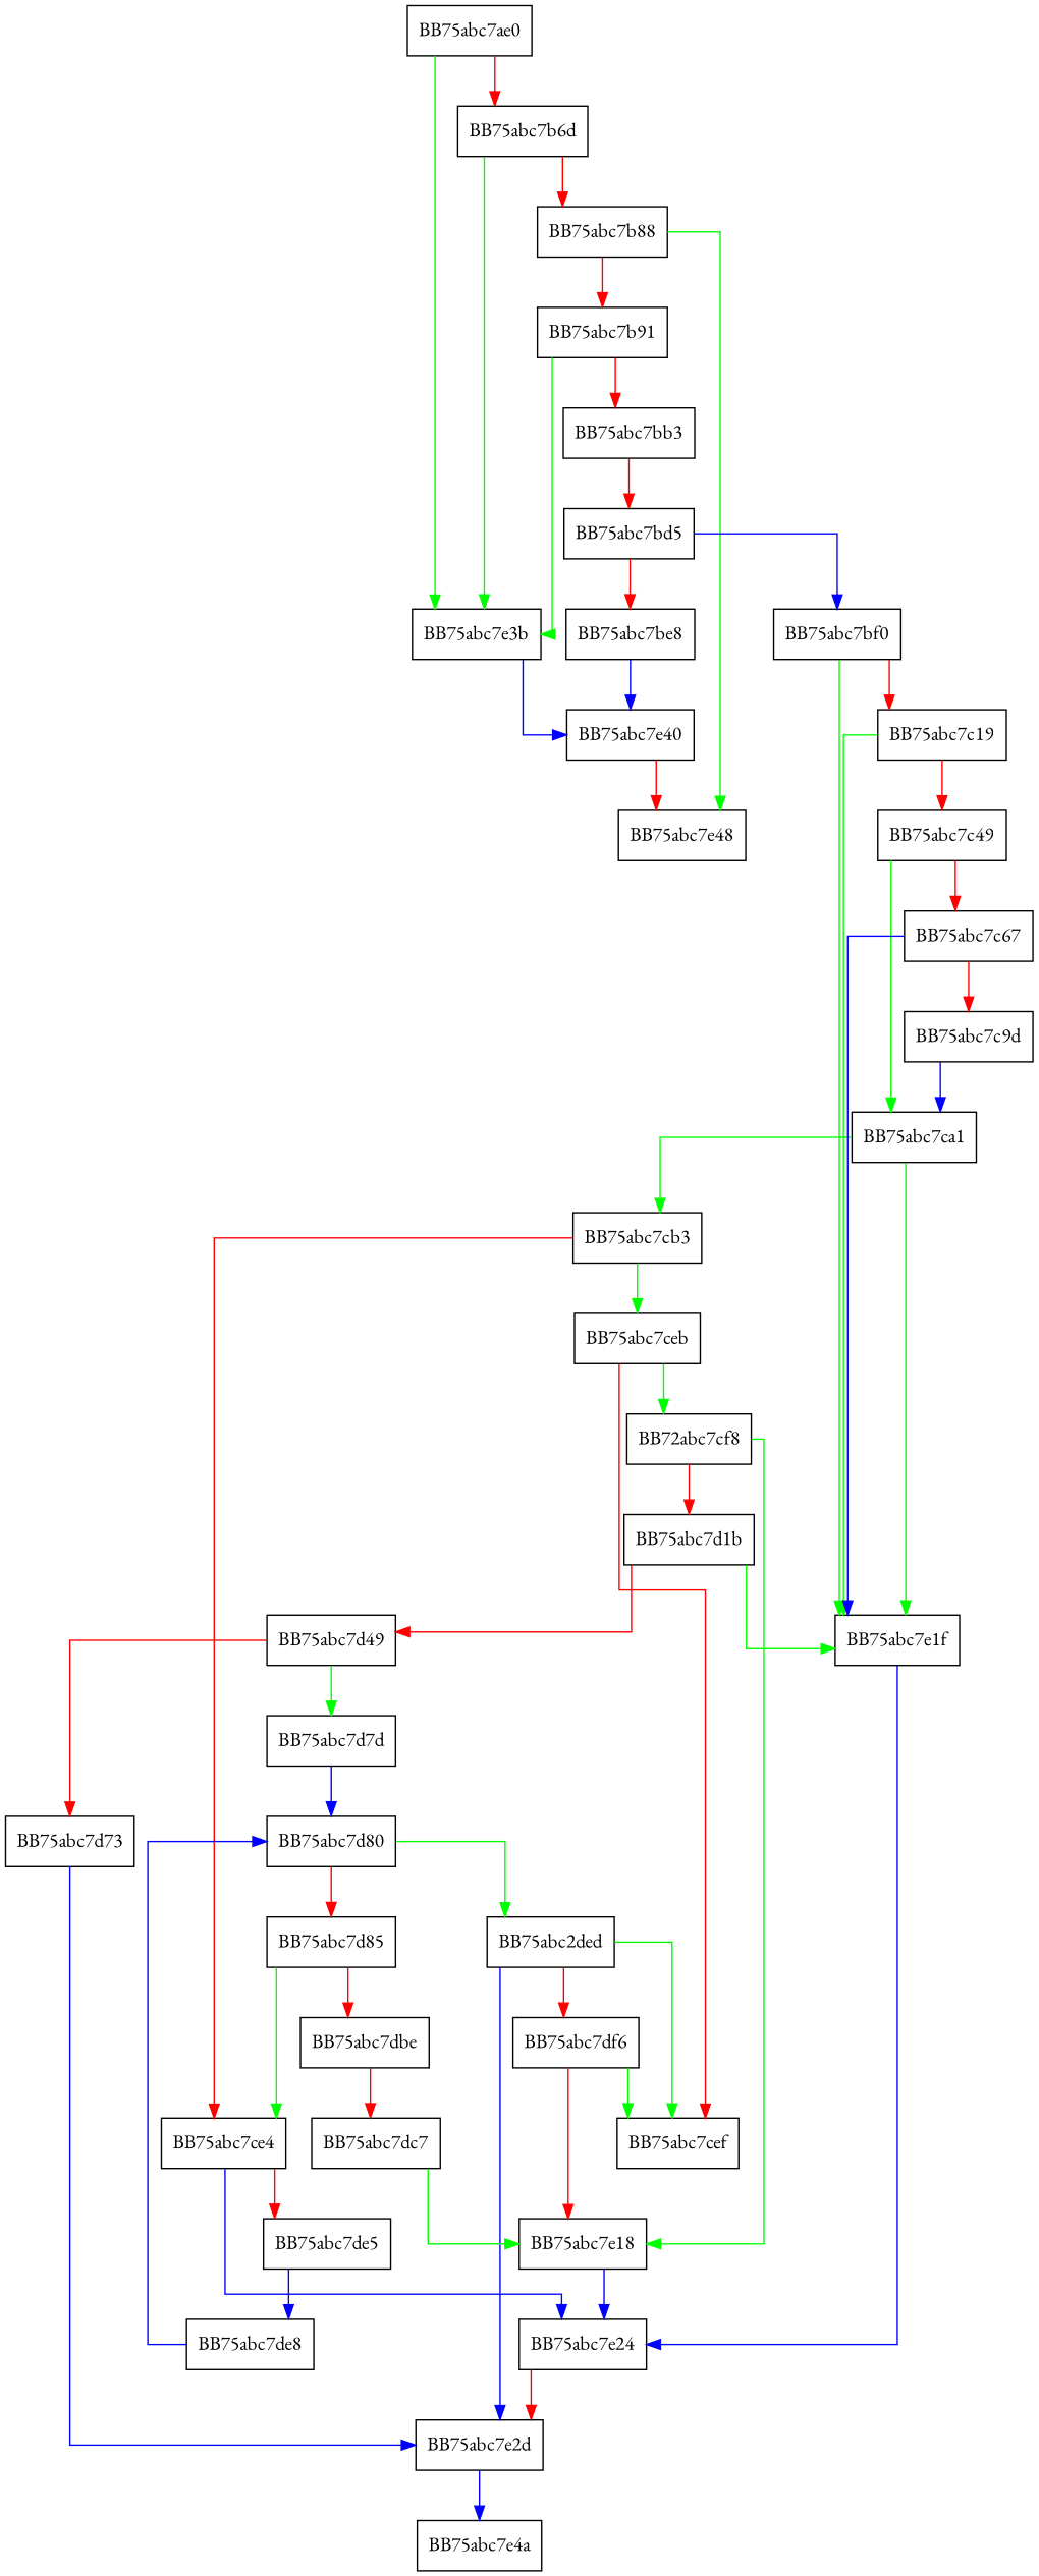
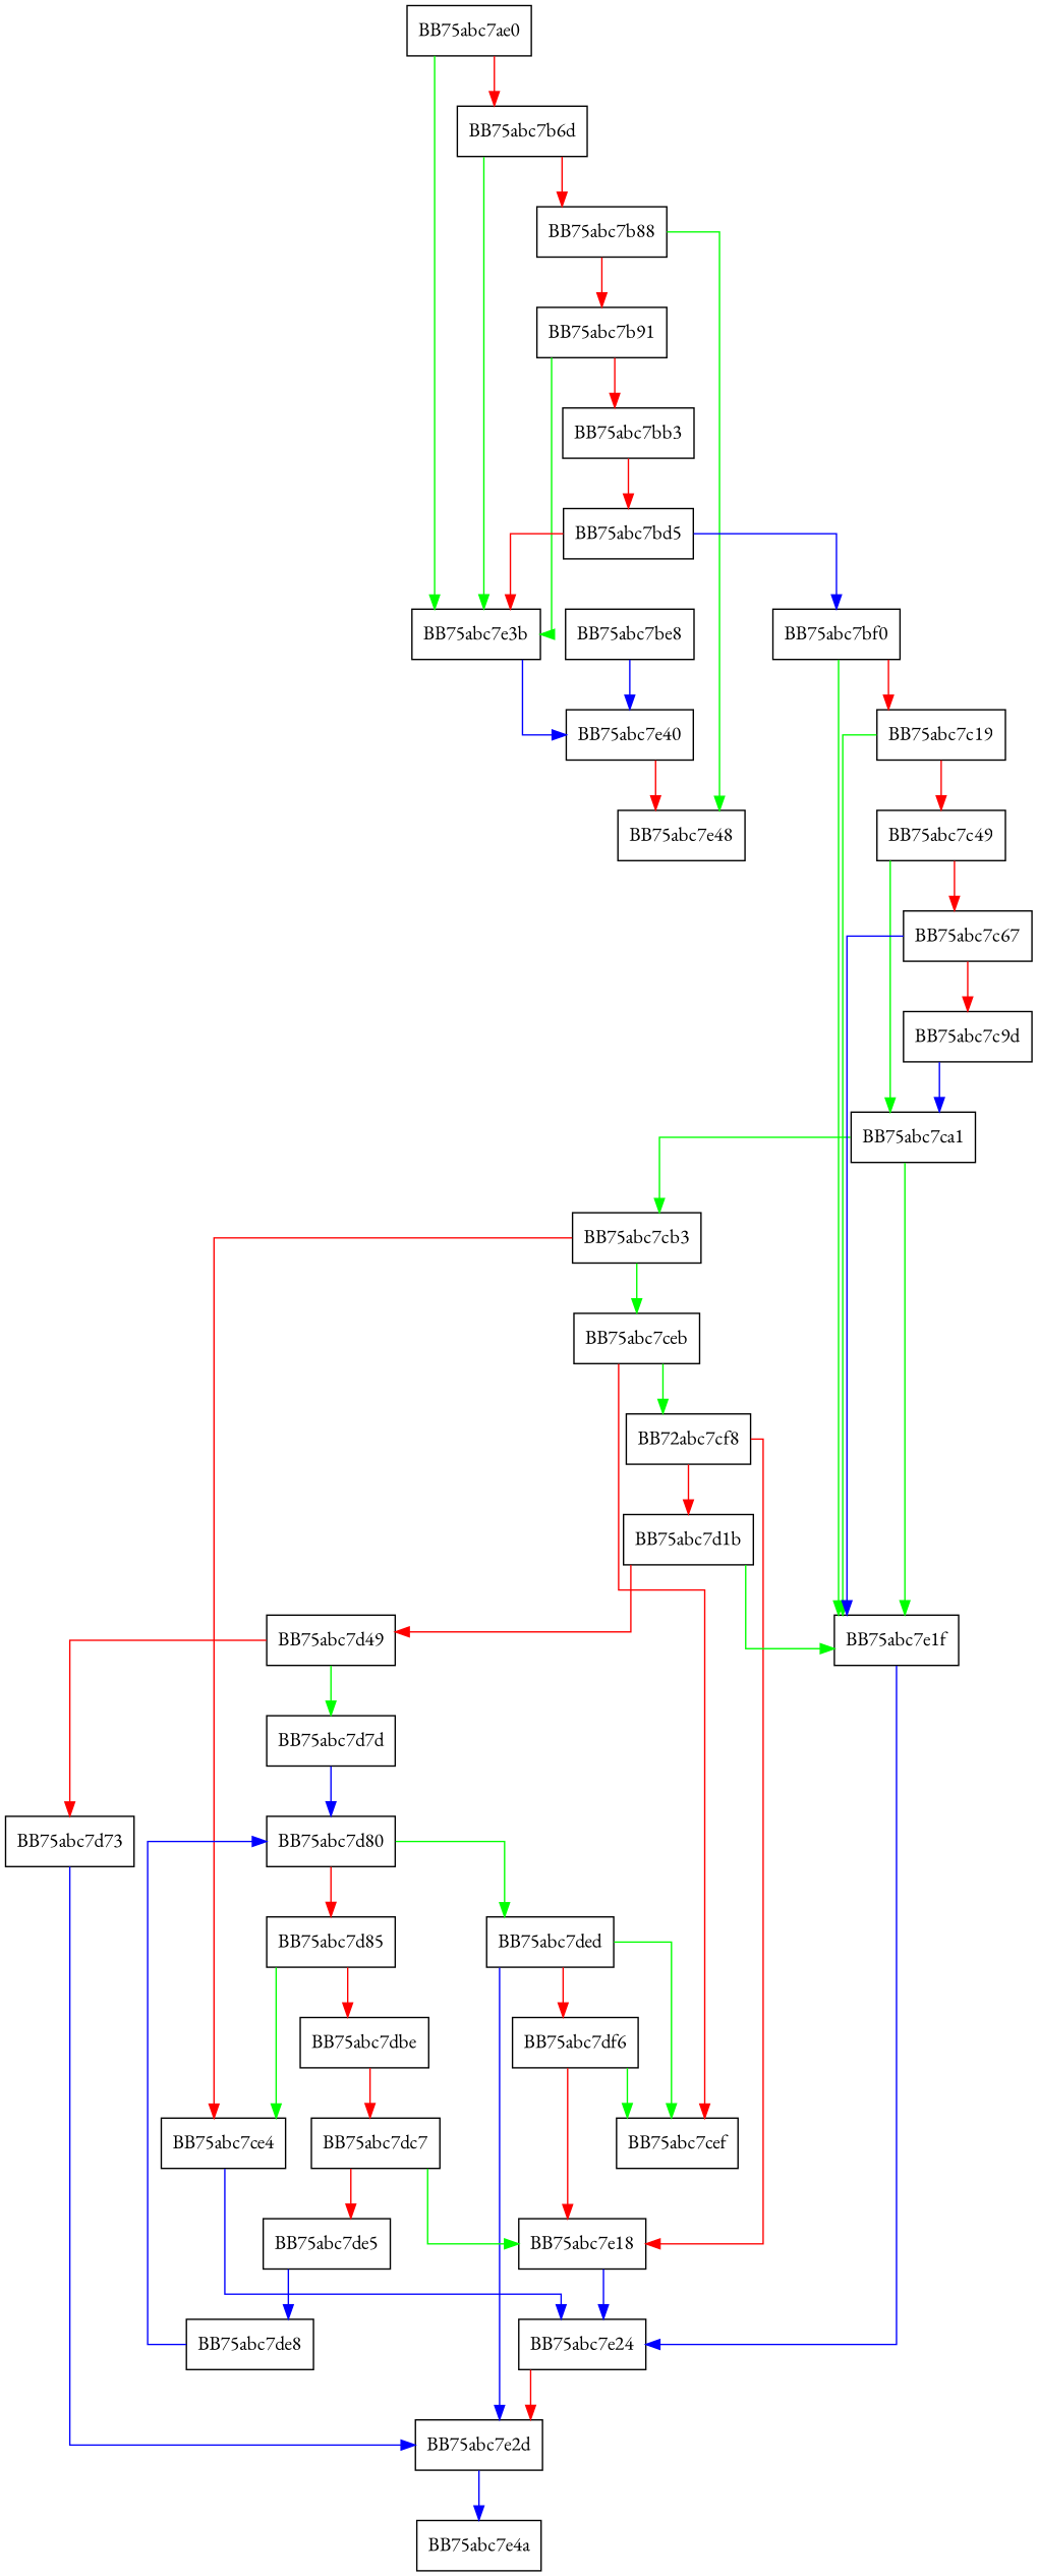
  digraph {
    fontname="EB Garamond"
    splines=ortho
    node [fontname="EB Garamond" shape=box]
    edge [color=red fontname="EB Garamond"]
    BB75abc7ae0
    BB75abc7e3b
    BB75abc7b6d
    BB75abc7e40
    BB75abc7b88
    BB75abc7e48
    BB75abc7b91
    BB75abc7bb3
    BB75abc7bd5
    BB75abc7bf0
    BB75abc7be8
    BB75abc7e1f
    BB75abc7c19
    BB75abc7e24
    BB75abc7c49
    BB75abc7e2d
    BB75abc7ca1
    BB75abc7c67
    BB75abc7cb3
    BB75abc7c9d
    BB75abc7ceb
    BB75abc7ce4
    n23 [label=BB72abc7cf8]
    BB75abc7cef
    BB75abc7e18
    BB75abc7d1b
    BB75abc7e4a
    BB75abc7d49
    BB75abc7d7d
    BB75abc7d73
    BB75abc7d80
-   BB75abc7ded [label=BB75abc2ded]
+   BB75abc7ded
    BB75abc7d85
    BB75abc7df6
    BB75abc7dbe
    BB75abc7dc7
    BB75abc7de8
    BB75abc7de5
    BB75abc7ae0 -> BB75abc7e3b [color=green]
    BB75abc7ae0 -> BB75abc7b6d
    BB75abc7e3b -> BB75abc7e40 [color=blue]
    BB75abc7b6d -> BB75abc7e3b [color=green]
    BB75abc7b6d -> BB75abc7b88
    BB75abc7e40 -> BB75abc7e48
    BB75abc7b88 -> BB75abc7e48 [color=green]
    BB75abc7b88 -> BB75abc7b91
    BB75abc7b91 -> BB75abc7e3b [color=green]
    BB75abc7b91 -> BB75abc7bb3
    BB75abc7bb3 -> BB75abc7bd5
    BB75abc7bd5 -> BB75abc7bf0 [color=blue]
-   BB75abc7bd5 -> BB75abc7be8
+   BB75abc7bd5 -> BB75abc7e3b
    BB75abc7bf0 -> BB75abc7e1f [color=green]
    BB75abc7bf0 -> BB75abc7c19
    BB75abc7be8 -> BB75abc7e40 [color=blue]
    BB75abc7e1f -> BB75abc7e24 [color=blue]
    BB75abc7c19 -> BB75abc7e1f [color=green]
    BB75abc7c19 -> BB75abc7c49
    BB75abc7e24 -> BB75abc7e2d
    BB75abc7c49 -> BB75abc7ca1 [color=green]
    BB75abc7c49 -> BB75abc7c67
    BB75abc7e2d -> BB75abc7e4a [color=blue]
    BB75abc7ca1 -> BB75abc7e1f [color=green]
    BB75abc7ca1 -> BB75abc7cb3 [color=green]
    BB75abc7c67 -> BB75abc7e1f [color=blue]
    BB75abc7c67 -> BB75abc7c9d
    BB75abc7cb3 -> BB75abc7ceb [color=green]
    BB75abc7cb3 -> BB75abc7ce4
    BB75abc7c9d -> BB75abc7ca1 [color=blue]
    BB75abc7ceb -> n23 [color=green]
    BB75abc7ceb -> BB75abc7cef
    BB75abc7ce4 -> BB75abc7e24 [color=blue]
-   n23 -> BB75abc7e18 [color=green]
+   n23 -> BB75abc7e18
    n23 -> BB75abc7d1b
    BB75abc7e18 -> BB75abc7e24 [color=blue]
    BB75abc7d1b -> BB75abc7e1f [color=green]
    BB75abc7d1b -> BB75abc7d49
    BB75abc7d49 -> BB75abc7d7d [color=green]
    BB75abc7d49 -> BB75abc7d73
    BB75abc7d7d -> BB75abc7d80 [color=blue]
    BB75abc7d73 -> BB75abc7e2d [color=blue]
    BB75abc7d80 -> BB75abc7ded [color=green]
    BB75abc7d80 -> BB75abc7d85
    BB75abc7ded -> BB75abc7e2d [color=blue]
    BB75abc7ded -> BB75abc7cef [color=green]
    BB75abc7ded -> BB75abc7df6
    BB75abc7d85 -> BB75abc7ce4 [color=green]
    BB75abc7d85 -> BB75abc7dbe
    BB75abc7df6 -> BB75abc7cef [color=green]
    BB75abc7df6 -> BB75abc7e18
    BB75abc7dbe -> BB75abc7dc7
    BB75abc7dc7 -> BB75abc7e18 [color=green]
-   BB75abc7ce4 -> BB75abc7de5
+   BB75abc7dc7 -> BB75abc7de5
    BB75abc7de8 -> BB75abc7d80 [color=blue]
    BB75abc7de5 -> BB75abc7de8 [color=blue]
  }
